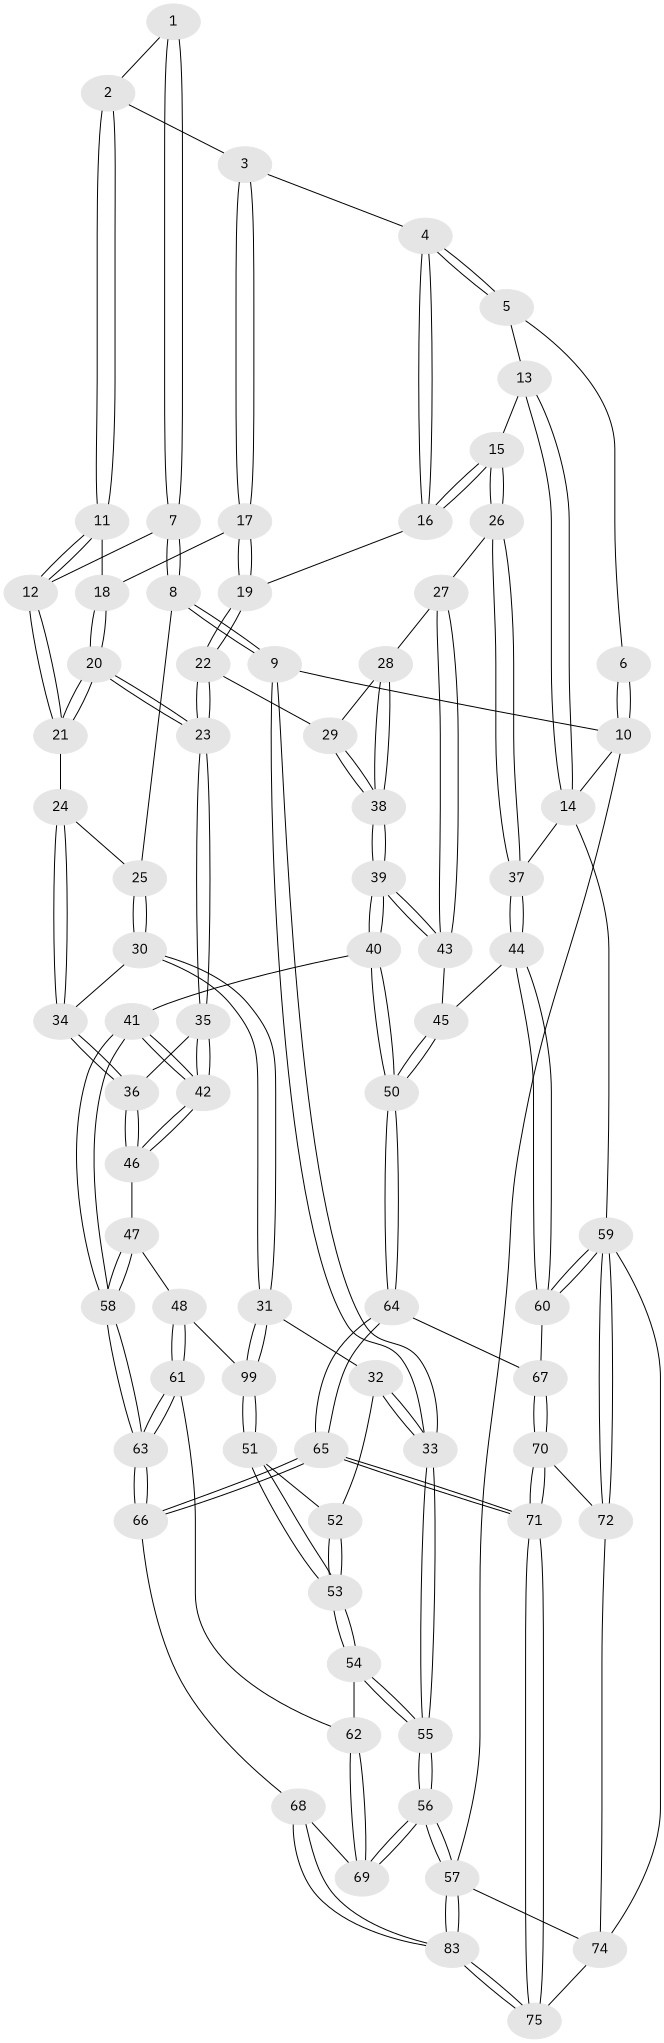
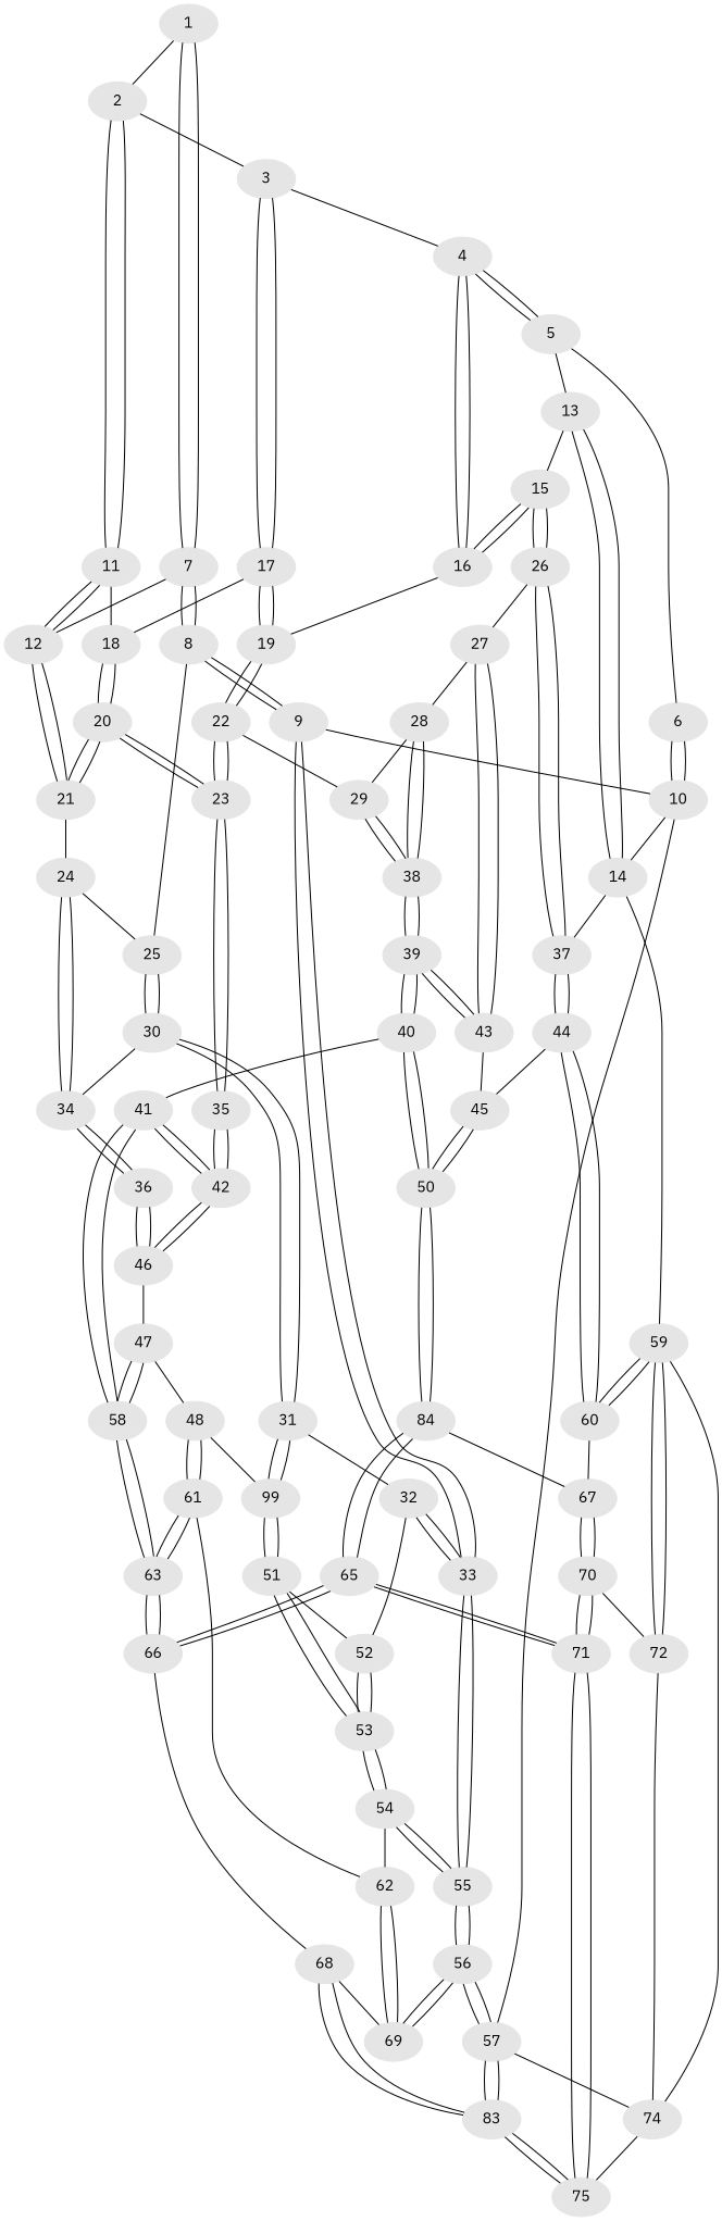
  graph {
    fontname="IBM Plex Sans"
    node [color=gray90 fontname="IBM Plex Sans" style=filled]
    edge [fontname="IBM Plex Sans"]
    1
    2
    7
    3
    11
    8
    12
    4
    17
    18
    5
    16
    19
    6
    13
    10
    14
    15
    57
    9
    25
    21
    33
    30
    55
    37
    59
    n28 [label=83]
    74
    20
    24
    26
    44
    60
    72
    27
    22
    23
    29
    35
    34
    38
    36
    42
    31
    28
    43
    45
    39
    32
    n51 [label=99]
    52
    51
    53
    56
    46
    47
    40
    41
    50
    58
-   64
+   64 [label=84]
    63
    67
    48
    61
    62
    65
    54
    69
    75
    66
    70
    68
    71
    1 -- 2
    1 -- 7
    1 -- 7
    2 -- 3
    2 -- 11
    2 -- 11
    7 -- 8
    7 -- 8
    7 -- 12
    3 -- 4
    3 -- 17
    3 -- 17
    11 -- 12
    11 -- 12
    11 -- 18
    8 -- 9
    8 -- 9
    8 -- 25
    12 -- 21
    12 -- 21
    4 -- 5
    4 -- 5
    4 -- 16
    4 -- 16
    17 -- 18
    17 -- 19
    17 -- 19
    18 -- 20
    18 -- 20
    5 -- 6
    5 -- 13
    16 -- 19
    19 -- 22
    19 -- 22
    6 -- 10
    6 -- 10
    13 -- 14
    13 -- 14
    13 -- 15
    10 -- 14
    10 -- 57
    14 -- 37
    14 -- 59
    15 -- 16
    15 -- 16
    15 -- 26
    15 -- 26
    57 -- n28
    57 -- n28
    57 -- 74
    9 -- 10
    9 -- 33
    9 -- 33
    25 -- 30
    25 -- 30
    21 -- 24
    33 -- 55
    33 -- 55
    30 -- 34
    30 -- 31
    30 -- 31
    55 -- 56
    55 -- 56
    37 -- 44
    37 -- 44
    59 -- 74
    59 -- 60
    59 -- 60
    59 -- 72
    59 -- 72
    n28 -- 75
    n28 -- 75
    74 -- 75
    20 -- 21
    20 -- 21
    20 -- 23
    20 -- 23
    24 -- 25
    24 -- 34
    24 -- 34
    26 -- 37
    26 -- 37
    26 -- 27
    44 -- 60
    44 -- 60
    44 -- 45
    60 -- 67
    72 -- 74
    27 -- 28
    27 -- 43
    27 -- 43
    22 -- 23
    22 -- 23
    22 -- 29
    23 -- 35
    23 -- 35
    29 -- 38
    29 -- 38
-   35 -- 36
    35 -- 42
    35 -- 42
    34 -- 36
    34 -- 36
    38 -- 39
    38 -- 39
    36 -- 46
    36 -- 46
    42 -- 46
    42 -- 46
    31 -- 32
    31 -- n51
    31 -- n51
    28 -- 29
    28 -- 38
    28 -- 38
    43 -- 45
    45 -- 50
    45 -- 50
    39 -- 43
    39 -- 43
    39 -- 40
    39 -- 40
    32 -- 33
    32 -- 33
    32 -- 52
    n51 -- 51
    n51 -- 51
    52 -- 53
    52 -- 53
    51 -- 52
    51 -- 53
    51 -- 53
    53 -- 54
    53 -- 54
    56 -- 57
    56 -- 57
    56 -- 69
    56 -- 69
    46 -- 47
    47 -- 58
    47 -- 58
    47 -- 48
    40 -- 41
    40 -- 50
    40 -- 50
    41 -- 42
    41 -- 42
    41 -- 58
    41 -- 58
    50 -- 64
    50 -- 64
    58 -- 63
    58 -- 63
    64 -- 67
    64 -- 65
    64 -- 65
    63 -- 66
    63 -- 66
    67 -- 70
    67 -- 70
    48 -- n51
    48 -- 61
    48 -- 61
    61 -- 63
    61 -- 63
    61 -- 62
    62 -- 69
    62 -- 69
    65 -- 66
    65 -- 66
    65 -- 71
    65 -- 71
    54 -- 55
    54 -- 55
    54 -- 62
    66 -- 68
    70 -- 72
    70 -- 71
    70 -- 71
    68 -- n28
    68 -- n28
    68 -- 69
    71 -- 75
    71 -- 75
  }
